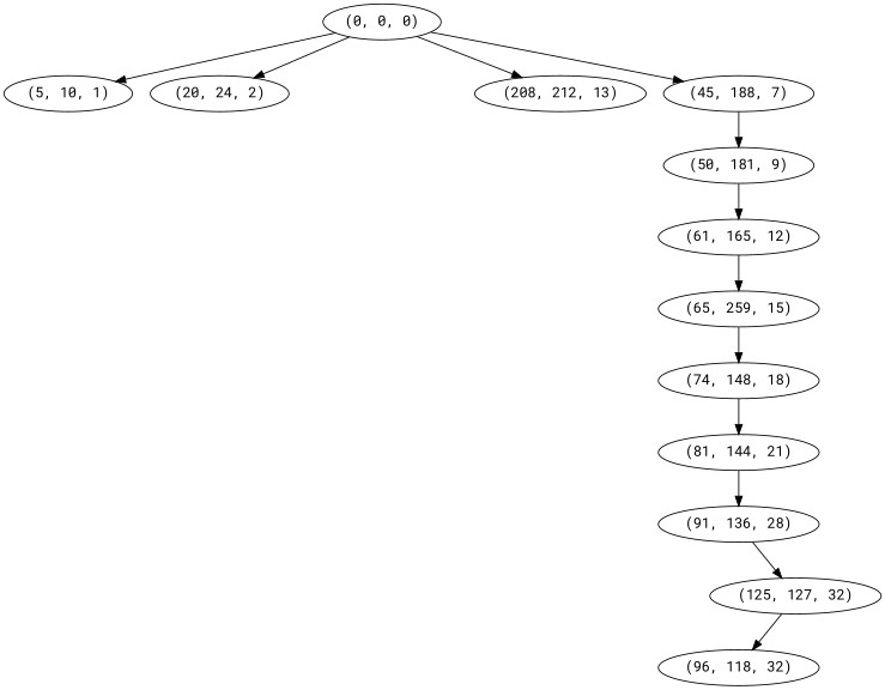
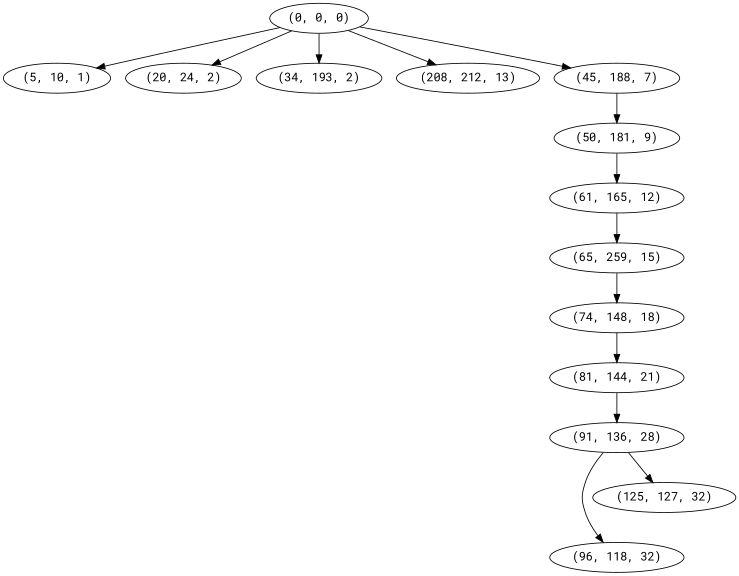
  digraph {
    fontname="Roboto Mono"
    node [fontname="Roboto Mono"]
    edge [fontname="Roboto Mono"]
    "(0, 0, 0)"
    "(5, 10, 1)"
    "(20, 24, 2)"
+   "(34, 193, 2)"
    "(208, 212, 13)"
    "(45, 188, 7)"
    "(50, 181, 9)"
    "(61, 165, 12)"
    n9 [label="(65, 259, 15)"]
    "(74, 148, 18)"
    "(81, 144, 21)"
    "(91, 136, 28)"
    "(96, 118, 32)"
    "(125, 127, 32)"
    "(0, 0, 0)" -> "(5, 10, 1)"
    "(0, 0, 0)" -> "(20, 24, 2)"
+   "(0, 0, 0)" -> "(34, 193, 2)"
    "(0, 0, 0)" -> "(208, 212, 13)"
    "(0, 0, 0)" -> "(45, 188, 7)"
    "(45, 188, 7)" -> "(50, 181, 9)"
    "(50, 181, 9)" -> "(61, 165, 12)"
    "(61, 165, 12)" -> n9
    n9 -> "(74, 148, 18)"
    "(74, 148, 18)" -> "(81, 144, 21)"
    "(81, 144, 21)" -> "(91, 136, 28)"
-   "(125, 127, 32)" -> "(96, 118, 32)"
+   "(91, 136, 28)" -> "(96, 118, 32)"
    "(91, 136, 28)" -> "(125, 127, 32)"
  }
